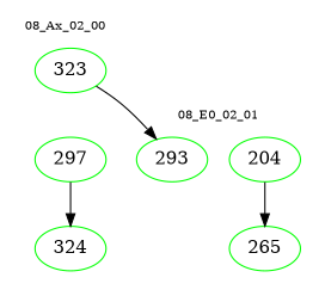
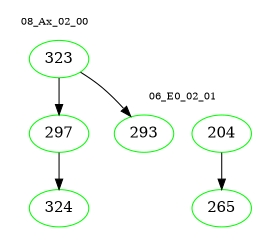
  digraph {
    node [color=green]
    edge [color=black]
    n1 [label=323]
    n2 [label=297]
    n3 [label=324]
    n4 [label=204]
    n5 [label=265]
    n6 [label=293]
    subgraph cluster_1 {
      color=white
      fontsize=10
      label="08_Ax_02_00"
      n1
      n2
      n3
    }
    subgraph cluster_2 {
      color=white
      fontsize=10
-     label="08_E0_02_01"
+     label="06_E0_02_01"
      n4
      n5
      n6
    }
+   n1 -> n2
    n1 -> n6
    n2 -> n3
    n4 -> n5
  }
